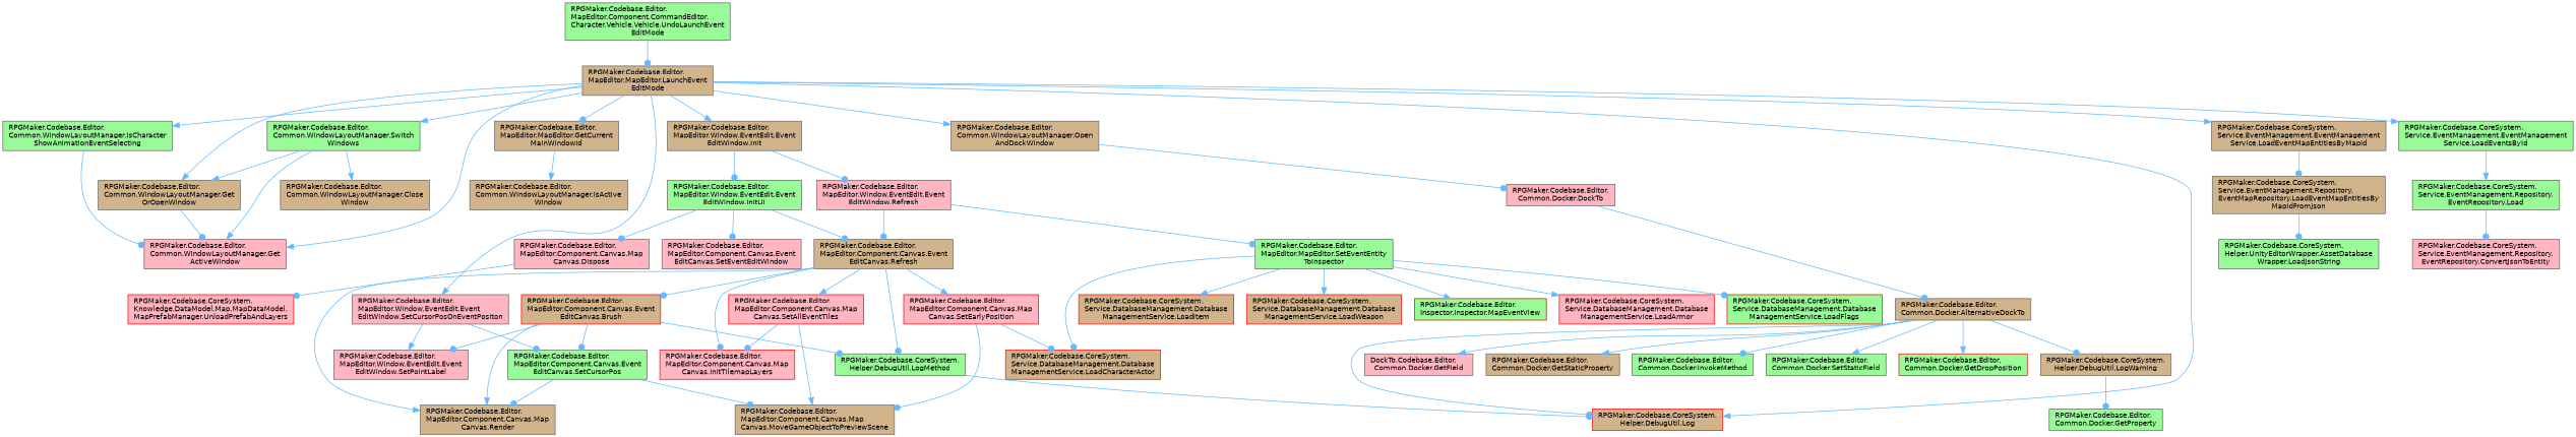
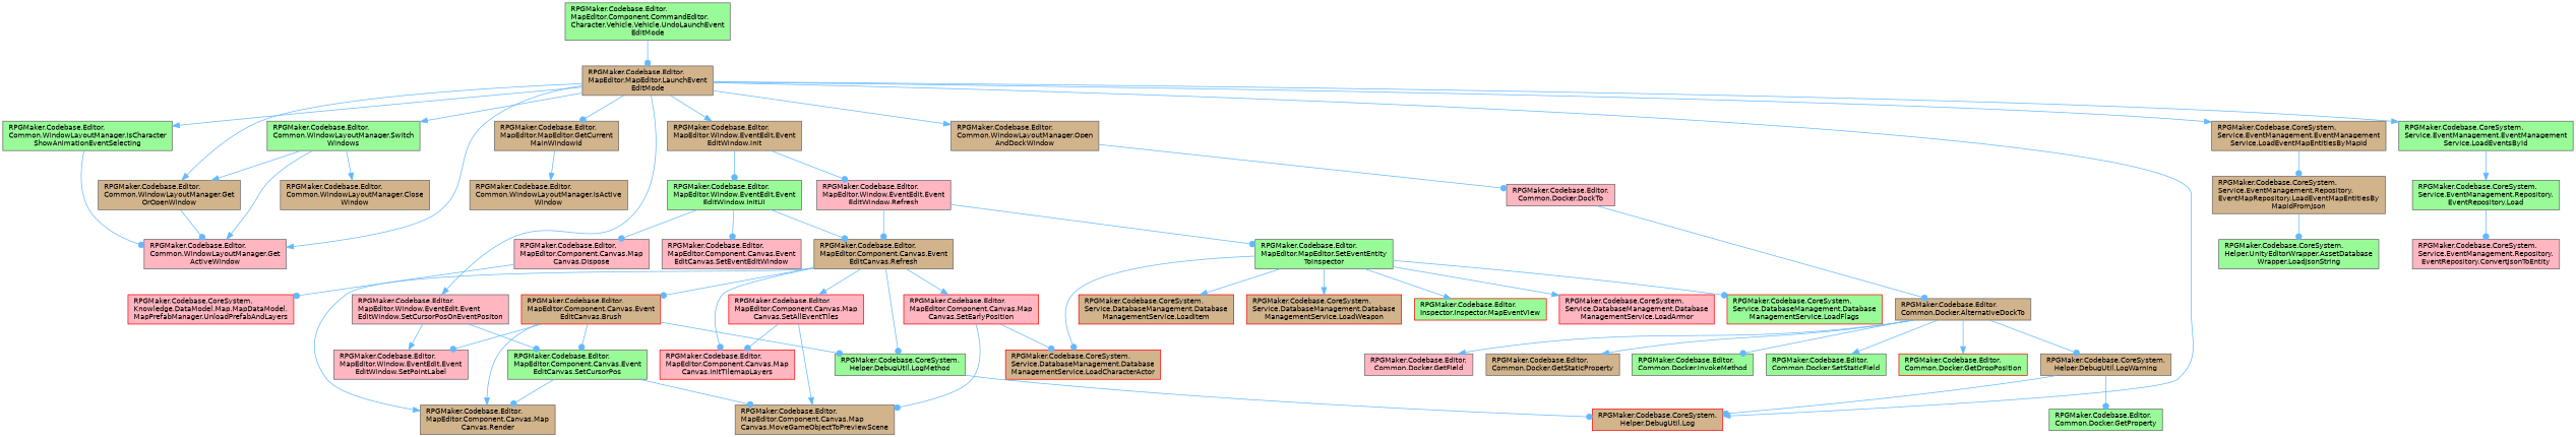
  digraph {
    rankdir=TB
    node [color=grey40 fillcolor=tan fontname=Helvetica fontsize=10 shape=box style=filled]
    edge [arrowhead=dot color=steelblue1 fontname=Helvetica fontsize=10 labelfontname=Helvetica labelfontsize=10 style=solid]
    n1 [color=gray40 fillcolor=palegreen fontcolor=black height=0.2 label="RPGMaker.Codebase.Editor.\lMapEditor.Component.CommandEditor.\lCharacter.Vehicle.Vehicle.UndoLaunchEvent\lEditMode" width=0.4]
    n2 [height=0.2 label="RPGMaker.Codebase.Editor.\lMapEditor.MapEditor.LaunchEvent\lEditMode" width=0.4]
    n3 [fillcolor=lightpink height=0.2 label="RPGMaker.Codebase.Editor.\lCommon.WindowLayoutManager.Get\lActiveWindow" width=0.4]
    n4 [height=0.2 label="RPGMaker.Codebase.Editor.\lMapEditor.MapEditor.GetCurrent\lMainWindowId" width=0.4]
    n5 [height=0.2 label="RPGMaker.Codebase.Editor.\lCommon.WindowLayoutManager.Get\lOrOpenWindow" width=0.4]
    n6 [height=0.2 label="RPGMaker.Codebase.Editor.\lMapEditor.Window.EventEdit.Event\lEditWindow.Init" width=0.4]
    n7 [color=red height=0.2 label="RPGMaker.Codebase.CoreSystem.\lHelper.DebugUtil.Log" width=0.4]
    n8 [fillcolor=palegreen height=0.2 label="RPGMaker.Codebase.Editor.\lCommon.WindowLayoutManager.IsCharacter\lShowAnimationEventSelecting" width=0.4]
    n9 [height=0.2 label="RPGMaker.Codebase.CoreSystem.\lService.EventManagement.EventManagement\lService.LoadEventMapEntitiesByMapId" width=0.4]
    n10 [fillcolor=palegreen height=0.2 label="RPGMaker.Codebase.CoreSystem.\lService.EventManagement.EventManagement\lService.LoadEventsById" width=0.4]
    n11 [height=0.2 label="RPGMaker.Codebase.Editor.\lCommon.WindowLayoutManager.Open\lAndDockWindow" width=0.4]
    n12 [fillcolor=lightpink height=0.2 label="RPGMaker.Codebase.Editor.\lMapEditor.Window.EventEdit.Event\lEditWindow.SetCursorPosOnEventPositon" width=0.4]
    n13 [fillcolor=palegreen height=0.2 label="RPGMaker.Codebase.Editor.\lCommon.WindowLayoutManager.Switch\lWindows" width=0.4]
    n14 [height=0.2 label="RPGMaker.Codebase.Editor.\lCommon.WindowLayoutManager.IsActive\lWindow" width=0.4]
    n15 [fillcolor=palegreen height=0.2 label="RPGMaker.Codebase.Editor.\lMapEditor.Window.EventEdit.Event\lEditWindow.InitUI" width=0.4]
    n16 [fillcolor=lightpink height=0.2 label="RPGMaker.Codebase.Editor.\lMapEditor.Window.EventEdit.Event\lEditWindow.Refresh" width=0.4]
    n17 [height=0.2 label="RPGMaker.Codebase.CoreSystem.\lService.EventManagement.Repository.\lEventMapRepository.LoadEventMapEntitiesBy\lMapIdFromJson" width=0.4]
    n18 [fillcolor=palegreen height=0.2 label="RPGMaker.Codebase.CoreSystem.\lService.EventManagement.Repository.\lEventRepository.Load" width=0.4]
    n19 [fillcolor=lightpink height=0.2 label="RPGMaker.Codebase.Editor.\lCommon.Docker.DockTo" width=0.4]
    n20 [fillcolor=palegreen height=0.2 label="RPGMaker.Codebase.Editor.\lMapEditor.Component.Canvas.Event\lEditCanvas.SetCursorPos" width=0.4]
    n21 [fillcolor=lightpink height=0.2 label="RPGMaker.Codebase.Editor.\lMapEditor.Window.EventEdit.Event\lEditWindow.SetPointLabel" width=0.4]
    n22 [height=0.2 label="RPGMaker.Codebase.Editor.\lCommon.WindowLayoutManager.Close\lWindow" width=0.4]
    n23 [fillcolor=lightpink height=0.2 label="RPGMaker.Codebase.Editor.\lMapEditor.Component.Canvas.Map\lCanvas.Dispose" width=0.4]
    n24 [height=0.2 label="RPGMaker.Codebase.Editor.\lMapEditor.Component.Canvas.Event\lEditCanvas.Refresh" width=0.4]
    n25 [fillcolor=lightpink height=0.2 label="RPGMaker.Codebase.Editor.\lMapEditor.Component.Canvas.Event\lEditCanvas.SetEventEditWindow" width=0.4]
    n26 [fillcolor=palegreen height=0.2 label="RPGMaker.Codebase.Editor.\lMapEditor.MapEditor.SetEventEntity\lToInspector" width=0.4]
    n27 [color=red fillcolor=lightpink height=0.2 label="RPGMaker.Codebase.CoreSystem.\lKnowledge.DataModel.Map.MapDataModel.\lMapPrefabManager.UnloadPrefabAndLayers" width=0.4]
    n28 [color=red height=0.2 label="RPGMaker.Codebase.Editor.\lMapEditor.Component.Canvas.Event\lEditCanvas.Brush" width=0.4]
    n29 [fillcolor=palegreen height=0.2 label="RPGMaker.Codebase.CoreSystem.\lHelper.DebugUtil.LogMethod" width=0.4]
    n30 [height=0.2 label="RPGMaker.Codebase.Editor.\lMapEditor.Component.Canvas.Map\lCanvas.Render" width=0.4]
    n31 [color=red fillcolor=lightpink height=0.2 label="RPGMaker.Codebase.Editor.\lMapEditor.Component.Canvas.Map\lCanvas.InitTilemapLayers" width=0.4]
    n32 [color=red fillcolor=lightpink height=0.2 label="RPGMaker.Codebase.Editor.\lMapEditor.Component.Canvas.Map\lCanvas.SetAllEventTiles" width=0.4]
    n33 [color=red fillcolor=lightpink height=0.2 label="RPGMaker.Codebase.Editor.\lMapEditor.Component.Canvas.Map\lCanvas.SetEarlyPosition" width=0.4]
    n34 [height=0.2 label="RPGMaker.Codebase.Editor.\lMapEditor.Component.Canvas.Map\lCanvas.MoveGameObjectToPreviewScene" width=0.4]
    n35 [color=red height=0.2 label="RPGMaker.Codebase.CoreSystem.\lService.DatabaseManagement.Database\lManagementService.LoadCharacterActor" width=0.4]
    n36 [color=red fillcolor=lightpink height=0.2 label="RPGMaker.Codebase.CoreSystem.\lService.DatabaseManagement.Database\lManagementService.LoadArmor" width=0.4]
    n37 [color=red fillcolor=palegreen height=0.2 label="RPGMaker.Codebase.CoreSystem.\lService.DatabaseManagement.Database\lManagementService.LoadFlags" width=0.4]
    n38 [color=red height=0.2 label="RPGMaker.Codebase.CoreSystem.\lService.DatabaseManagement.Database\lManagementService.LoadItem" width=0.4]
    n39 [color=red height=0.2 label="RPGMaker.Codebase.CoreSystem.\lService.DatabaseManagement.Database\lManagementService.LoadWeapon" width=0.4]
    n40 [color=red fillcolor=palegreen height=0.2 label="RPGMaker.Codebase.Editor.\lInspector.Inspector.MapEventView" width=0.4]
    n41 [fillcolor=palegreen height=0.2 label="RPGMaker.Codebase.CoreSystem.\lHelper.UnityEditorWrapper.AssetDatabase\lWrapper.LoadJsonString" width=0.4]
    n42 [fillcolor=lightpink height=0.2 label="RPGMaker.Codebase.CoreSystem.\lService.EventManagement.Repository.\lEventRepository.ConvertJsonToEntity" width=0.4]
    n43 [height=0.2 label="RPGMaker.Codebase.Editor.\lCommon.Docker.AlternativeDockTo" width=0.4]
    n44 [color=red fillcolor=palegreen height=0.2 label="RPGMaker.Codebase.Editor.\lCommon.Docker.GetDropPosition" width=0.4]
-   n45 [fillcolor=lightpink height=0.2 label="DockTo.Codebase.Editor.\lCommon.Docker.GetField" width=0.4]
+   n45 [fillcolor=lightpink height=0.2 label="RPGMaker.Codebase.Editor.\lCommon.Docker.GetField" width=0.4]
    n46 [height=0.2 label="RPGMaker.Codebase.Editor.\lCommon.Docker.GetStaticProperty" width=0.4]
    n47 [fillcolor=palegreen height=0.2 label="RPGMaker.Codebase.Editor.\lCommon.Docker.InvokeMethod" width=0.4]
    n48 [height=0.2 label="RPGMaker.Codebase.CoreSystem.\lHelper.DebugUtil.LogWarning" width=0.4]
    n49 [fillcolor=palegreen height=0.2 label="RPGMaker.Codebase.Editor.\lCommon.Docker.SetStaticField" width=0.4]
    n50 [fillcolor=palegreen height=0.2 label="RPGMaker.Codebase.Editor.\lCommon.Docker.GetProperty" width=0.4]
    n1 -> n2
    n2 -> n3 [arrowhead=normal]
    n2 -> n4
    n2 -> n5 [arrowhead=normal]
    n2 -> n6 [arrowhead=normal]
    n2 -> n7 [arrowhead=normal]
    n2 -> n8 [arrowhead=normal]
    n2 -> n9 [arrowhead=normal]
    n2 -> n10 [arrowhead=normal]
    n2 -> n11 [arrowhead=normal]
    n2 -> n12 [arrowhead=normal]
    n2 -> n13 [arrowhead=normal]
    n4 -> n14 [arrowhead=normal]
    n5 -> n3
    n6 -> n15
    n6 -> n16
    n8 -> n3
    n9 -> n17
    n10 -> n18 [arrowhead=normal]
    n11 -> n19
    n12 -> n20
    n12 -> n21 [arrowhead=normal]
    n13 -> n3 [arrowhead=normal]
    n13 -> n5 [arrowhead=normal]
    n13 -> n22 [arrowhead=normal]
    n15 -> n23
    n15 -> n24
    n15 -> n25
    n16 -> n24
    n16 -> n26
    n17 -> n41
    n18 -> n42
    n19 -> n43
    n20 -> n30
    n20 -> n34
    n23 -> n27
    n24 -> n28
    n24 -> n29
    n24 -> n30 [arrowhead=normal]
    n24 -> n31
    n24 -> n32 [arrowhead=normal]
    n24 -> n33 [arrowhead=normal]
    n26 -> n35
    n26 -> n36 [arrowhead=normal]
    n26 -> n37
    n26 -> n38 [arrowhead=normal]
    n26 -> n39 [arrowhead=normal]
    n26 -> n40 [arrowhead=normal]
    n28 -> n20
    n28 -> n21
    n28 -> n29
    n28 -> n30 [arrowhead=normal]
    n29 -> n7
    n32 -> n31
    n32 -> n34 [arrowhead=normal]
    n33 -> n34
    n33 -> n35
-   n43 -> n7
+   n48 -> n7
    n43 -> n44 [arrowhead=normal]
    n43 -> n45 [arrowhead=normal]
    n43 -> n46 [arrowhead=normal]
    n43 -> n47
    n43 -> n48
    n43 -> n49 [arrowhead=normal]
    n48 -> n50
  }
